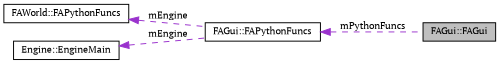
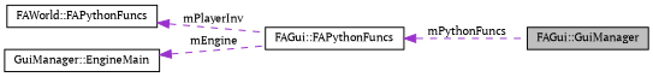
  digraph {
    fontname="PT Serif"
    rankdir=LR
    node [color=black fillcolor=white fontname="PT Serif" fontsize=10 shape=record style=filled]
    edge [color=darkorchid3 dir=back fontname="PT Serif" fontsize=10 labelfontname=Helvetica labelfontsize=10 style=dashed]
-   n1 [fillcolor=grey75 fontcolor=black height=0.2 label="FAGui::FAGui" width=0.4]
+   n1 [fillcolor=grey75 fontcolor=black height=0.2 label="FAGui::GuiManager" width=0.4]
    n2 [height=0.2 label="FAGui::FAPythonFuncs" width=0.4]
    n3 [height=0.2 label="FAWorld::FAPythonFuncs" width=0.4]
-   n4 [height=0.2 label="Engine::EngineMain" width=0.4]
+   n4 [height=0.2 label="GuiManager::EngineMain" width=0.4]
    n2 -> n1 [label=" mPythonFuncs"]
-   n3 -> n2 [label=" mEngine"]
+   n3 -> n2 [label=" mPlayerInv"]
    n4 -> n2 [label=" mEngine"]
  }
